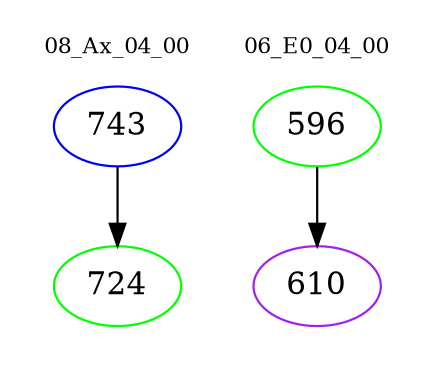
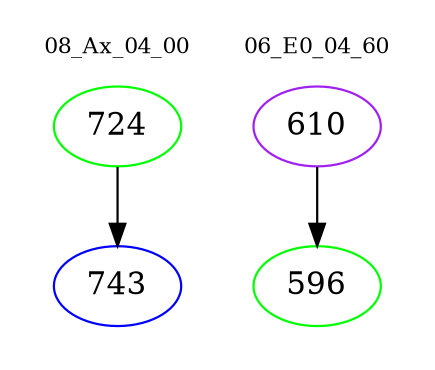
  digraph {
    node [color=green]
    edge [color=black]
    n1 [label=724]
    n2 [color=blue label=743]
    n3 [label=596]
    n4 [color=purple label=610]
    subgraph cluster_1 {
      color=white
      fontsize=10
      label="08_Ax_04_00"
      n1
      n2
    }
    subgraph cluster_2 {
      color=white
      fontsize=10
-     label="06_E0_04_00"
+     label="06_E0_04_60"
      n3
      n4
    }
-   n2 -> n1
-   n3 -> n4
+   n1 -> n2
+   n4 -> n3
  }
